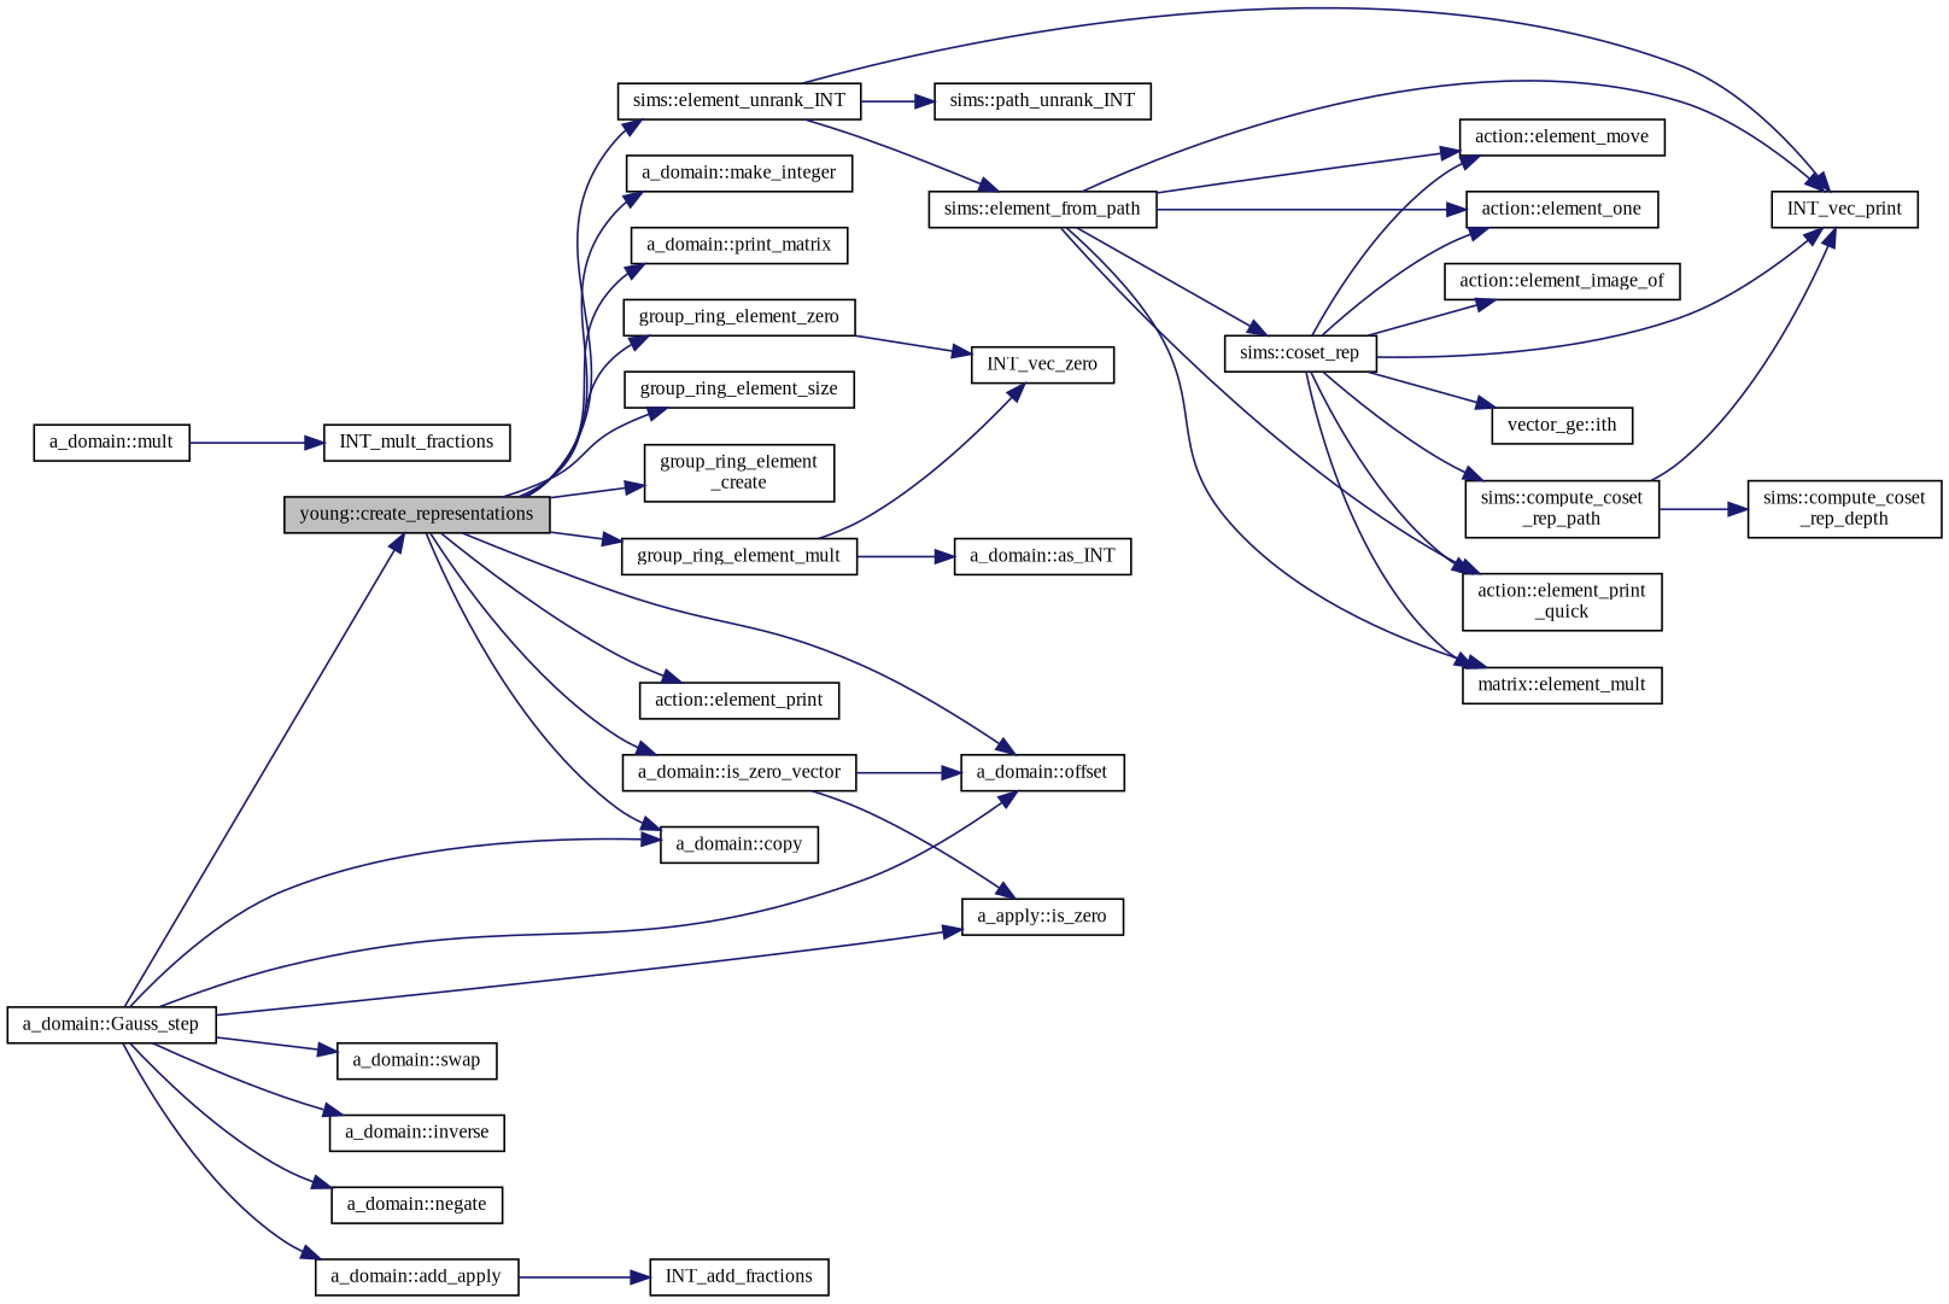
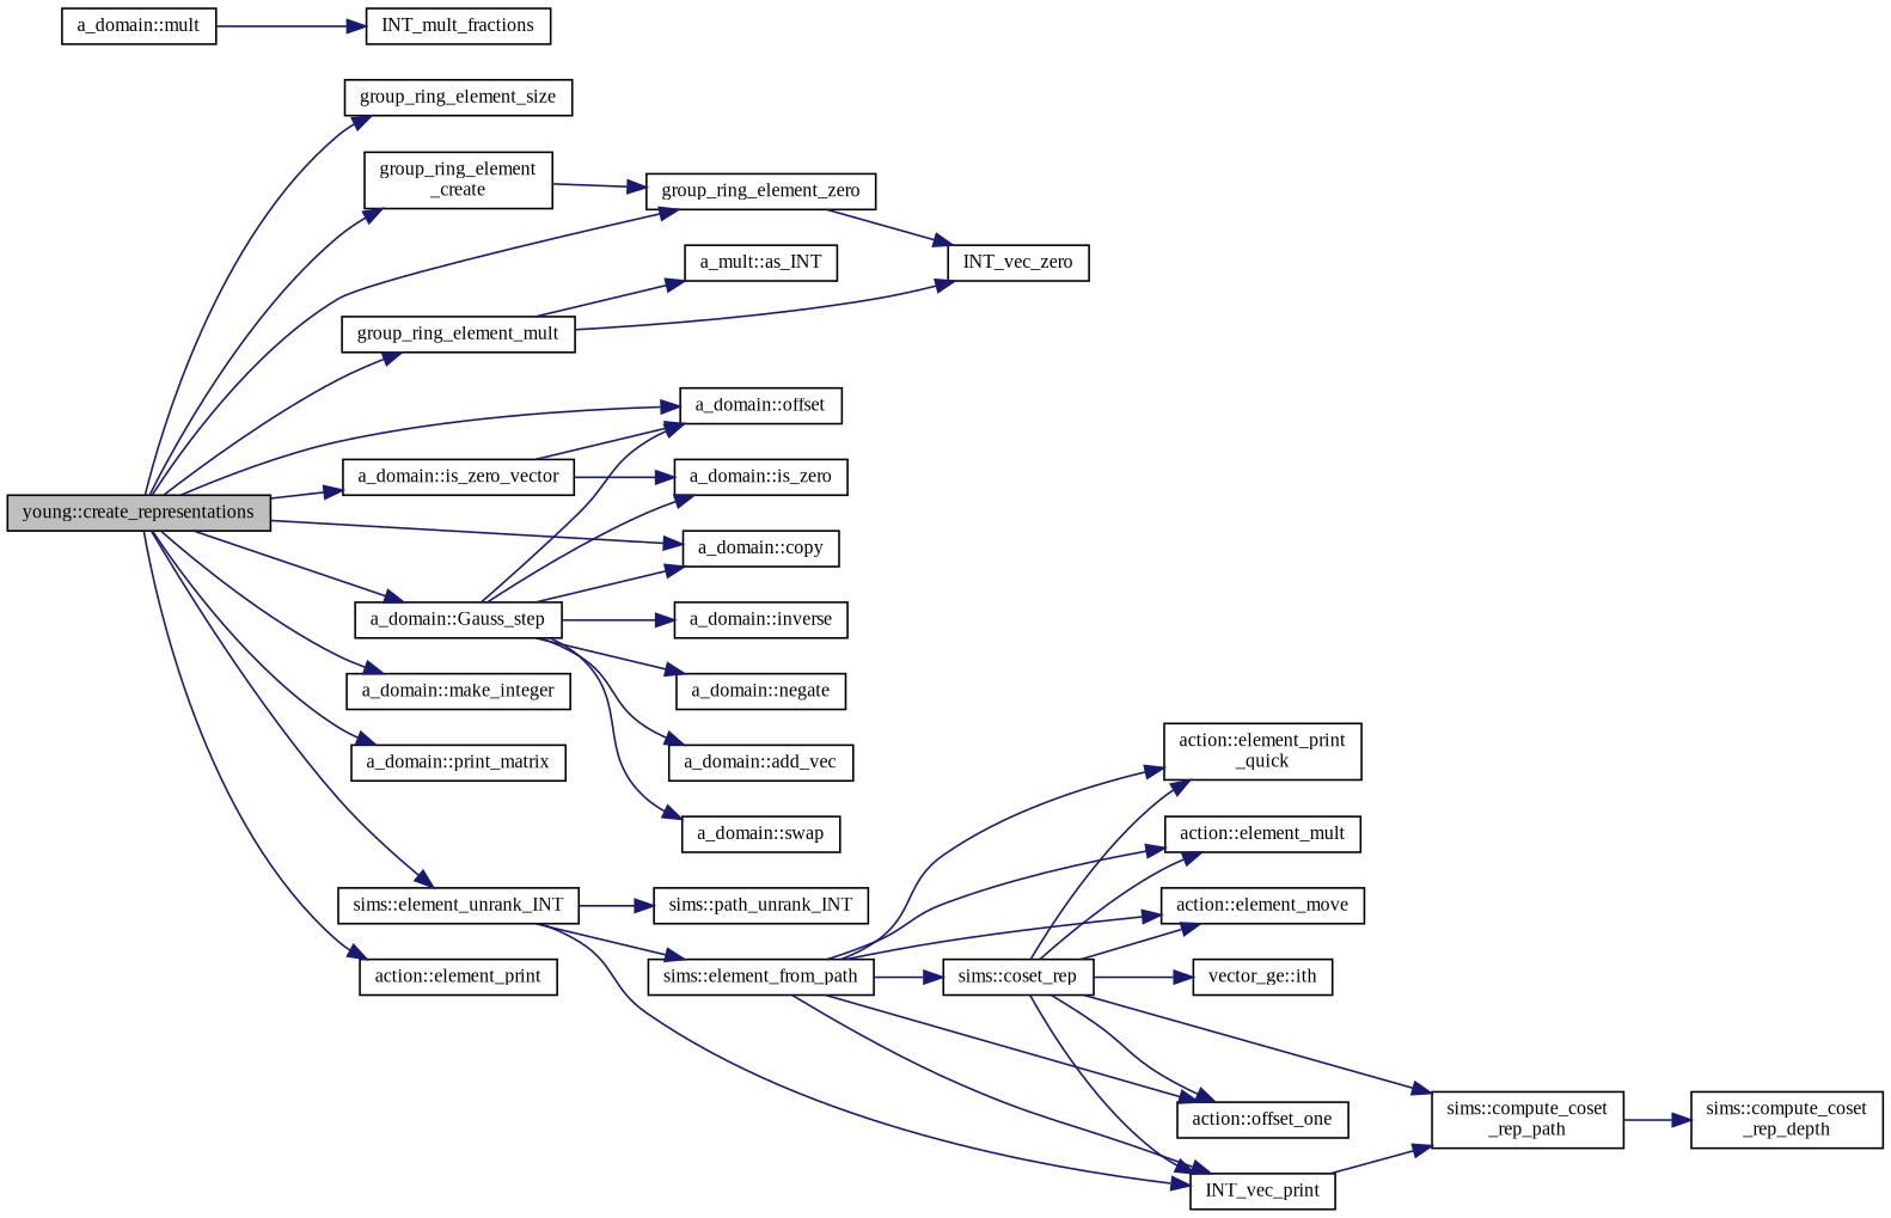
  digraph {
    fontname="Liberation Serif"
    rankdir=LR
    node [color=black fillcolor=white fontname="Liberation Serif" fontsize=10 shape=record style=filled]
    edge [color=midnightblue fontname="Liberation Serif" fontsize=10 labelfontname=Helvetica labelfontsize=10 style=solid]
    n1 [fillcolor=grey75 fontcolor=black height=0.2 label="young::create_representations" width=0.4]
    n2 [height=0.2 label=group_ring_element_size width=0.4]
    n3 [height=0.2 label="group_ring_element\l_create" width=0.4]
    n4 [height=0.2 label=group_ring_element_zero width=0.4]
    n5 [height=0.2 label="a_domain::offset" width=0.4]
    n6 [height=0.2 label=group_ring_element_mult width=0.4]
    n7 [height=0.2 label="a_domain::copy" width=0.4]
    n8 [height=0.2 label="a_domain::make_integer" width=0.4]
    n9 [height=0.2 label="a_domain::print_matrix" width=0.4]
    n10 [height=0.2 label="a_domain::Gauss_step" width=0.4]
    n11 [height=0.2 label="a_domain::is_zero_vector" width=0.4]
    n12 [height=0.2 label="sims::element_unrank_INT" width=0.4]
    n13 [height=0.2 label="action::element_print" width=0.4]
    n14 [height=0.2 label=INT_vec_zero width=0.4]
-   n15 [height=0.2 label="a_domain::as_INT" width=0.4]
-   n16 [height=0.2 label="a_apply::is_zero" width=0.4]
+   n15 [height=0.2 label="a_mult::as_INT" width=0.4]
+   n16 [height=0.2 label="a_domain::is_zero" width=0.4]
    n17 [height=0.2 label="a_domain::swap" width=0.4]
    n18 [height=0.2 label="a_domain::inverse" width=0.4]
    n19 [height=0.2 label="a_domain::negate" width=0.4]
-   n20 [height=0.2 label="a_domain::add_apply" width=0.4]
+   n20 [height=0.2 label="a_domain::add_vec" width=0.4]
    n21 [height=0.2 label="sims::path_unrank_INT" width=0.4]
    n22 [height=0.2 label=INT_vec_print width=0.4]
    n23 [height=0.2 label="sims::element_from_path" width=0.4]
    n24 [height=0.2 label="a_domain::mult" width=0.4]
    n25 [height=0.2 label=INT_mult_fractions width=0.4]
-   n26 [height=0.2 label=INT_add_fractions width=0.4]
-   n27 [height=0.2 label="action::element_one" width=0.4]
+   n27 [height=0.2 label="action::offset_one" width=0.4]
    n28 [height=0.2 label="sims::coset_rep" width=0.4]
    n29 [height=0.2 label="action::element_print\l_quick" width=0.4]
-   n30 [height=0.2 label="matrix::element_mult" width=0.4]
+   n30 [height=0.2 label="action::element_mult" width=0.4]
    n31 [height=0.2 label="action::element_move" width=0.4]
    n32 [height=0.2 label="sims::compute_coset\l_rep_path" width=0.4]
    n33 [height=0.2 label="vector_ge::ith" width=0.4]
-   n34 [height=0.2 label="action::element_image_of" width=0.4]
    n35 [height=0.2 label="sims::compute_coset\l_rep_depth" width=0.4]
    n1 -> n2
    n1 -> n3
    n1 -> n4
    n1 -> n5
    n1 -> n6
    n1 -> n7
    n1 -> n8
    n1 -> n9
-   n10 -> n1
+   n1 -> n10
    n1 -> n11
    n1 -> n12
    n1 -> n13
+   n3 -> n4
    n4 -> n14
    n6 -> n14
    n6 -> n15
    n10 -> n5
    n10 -> n7
    n10 -> n16
    n10 -> n17
    n10 -> n18
    n10 -> n19
    n10 -> n20
    n11 -> n5
    n11 -> n16
    n12 -> n21
    n12 -> n22
    n12 -> n23
-   n20 -> n26
    n23 -> n22
    n23 -> n27
    n23 -> n28
    n23 -> n29
    n23 -> n30
    n23 -> n31
    n24 -> n25
    n28 -> n22
    n28 -> n27
    n28 -> n29
    n28 -> n30
    n28 -> n31
    n28 -> n32
    n28 -> n33
-   n28 -> n34
-   n32 -> n22
+   n22 -> n32
    n32 -> n35
  }
